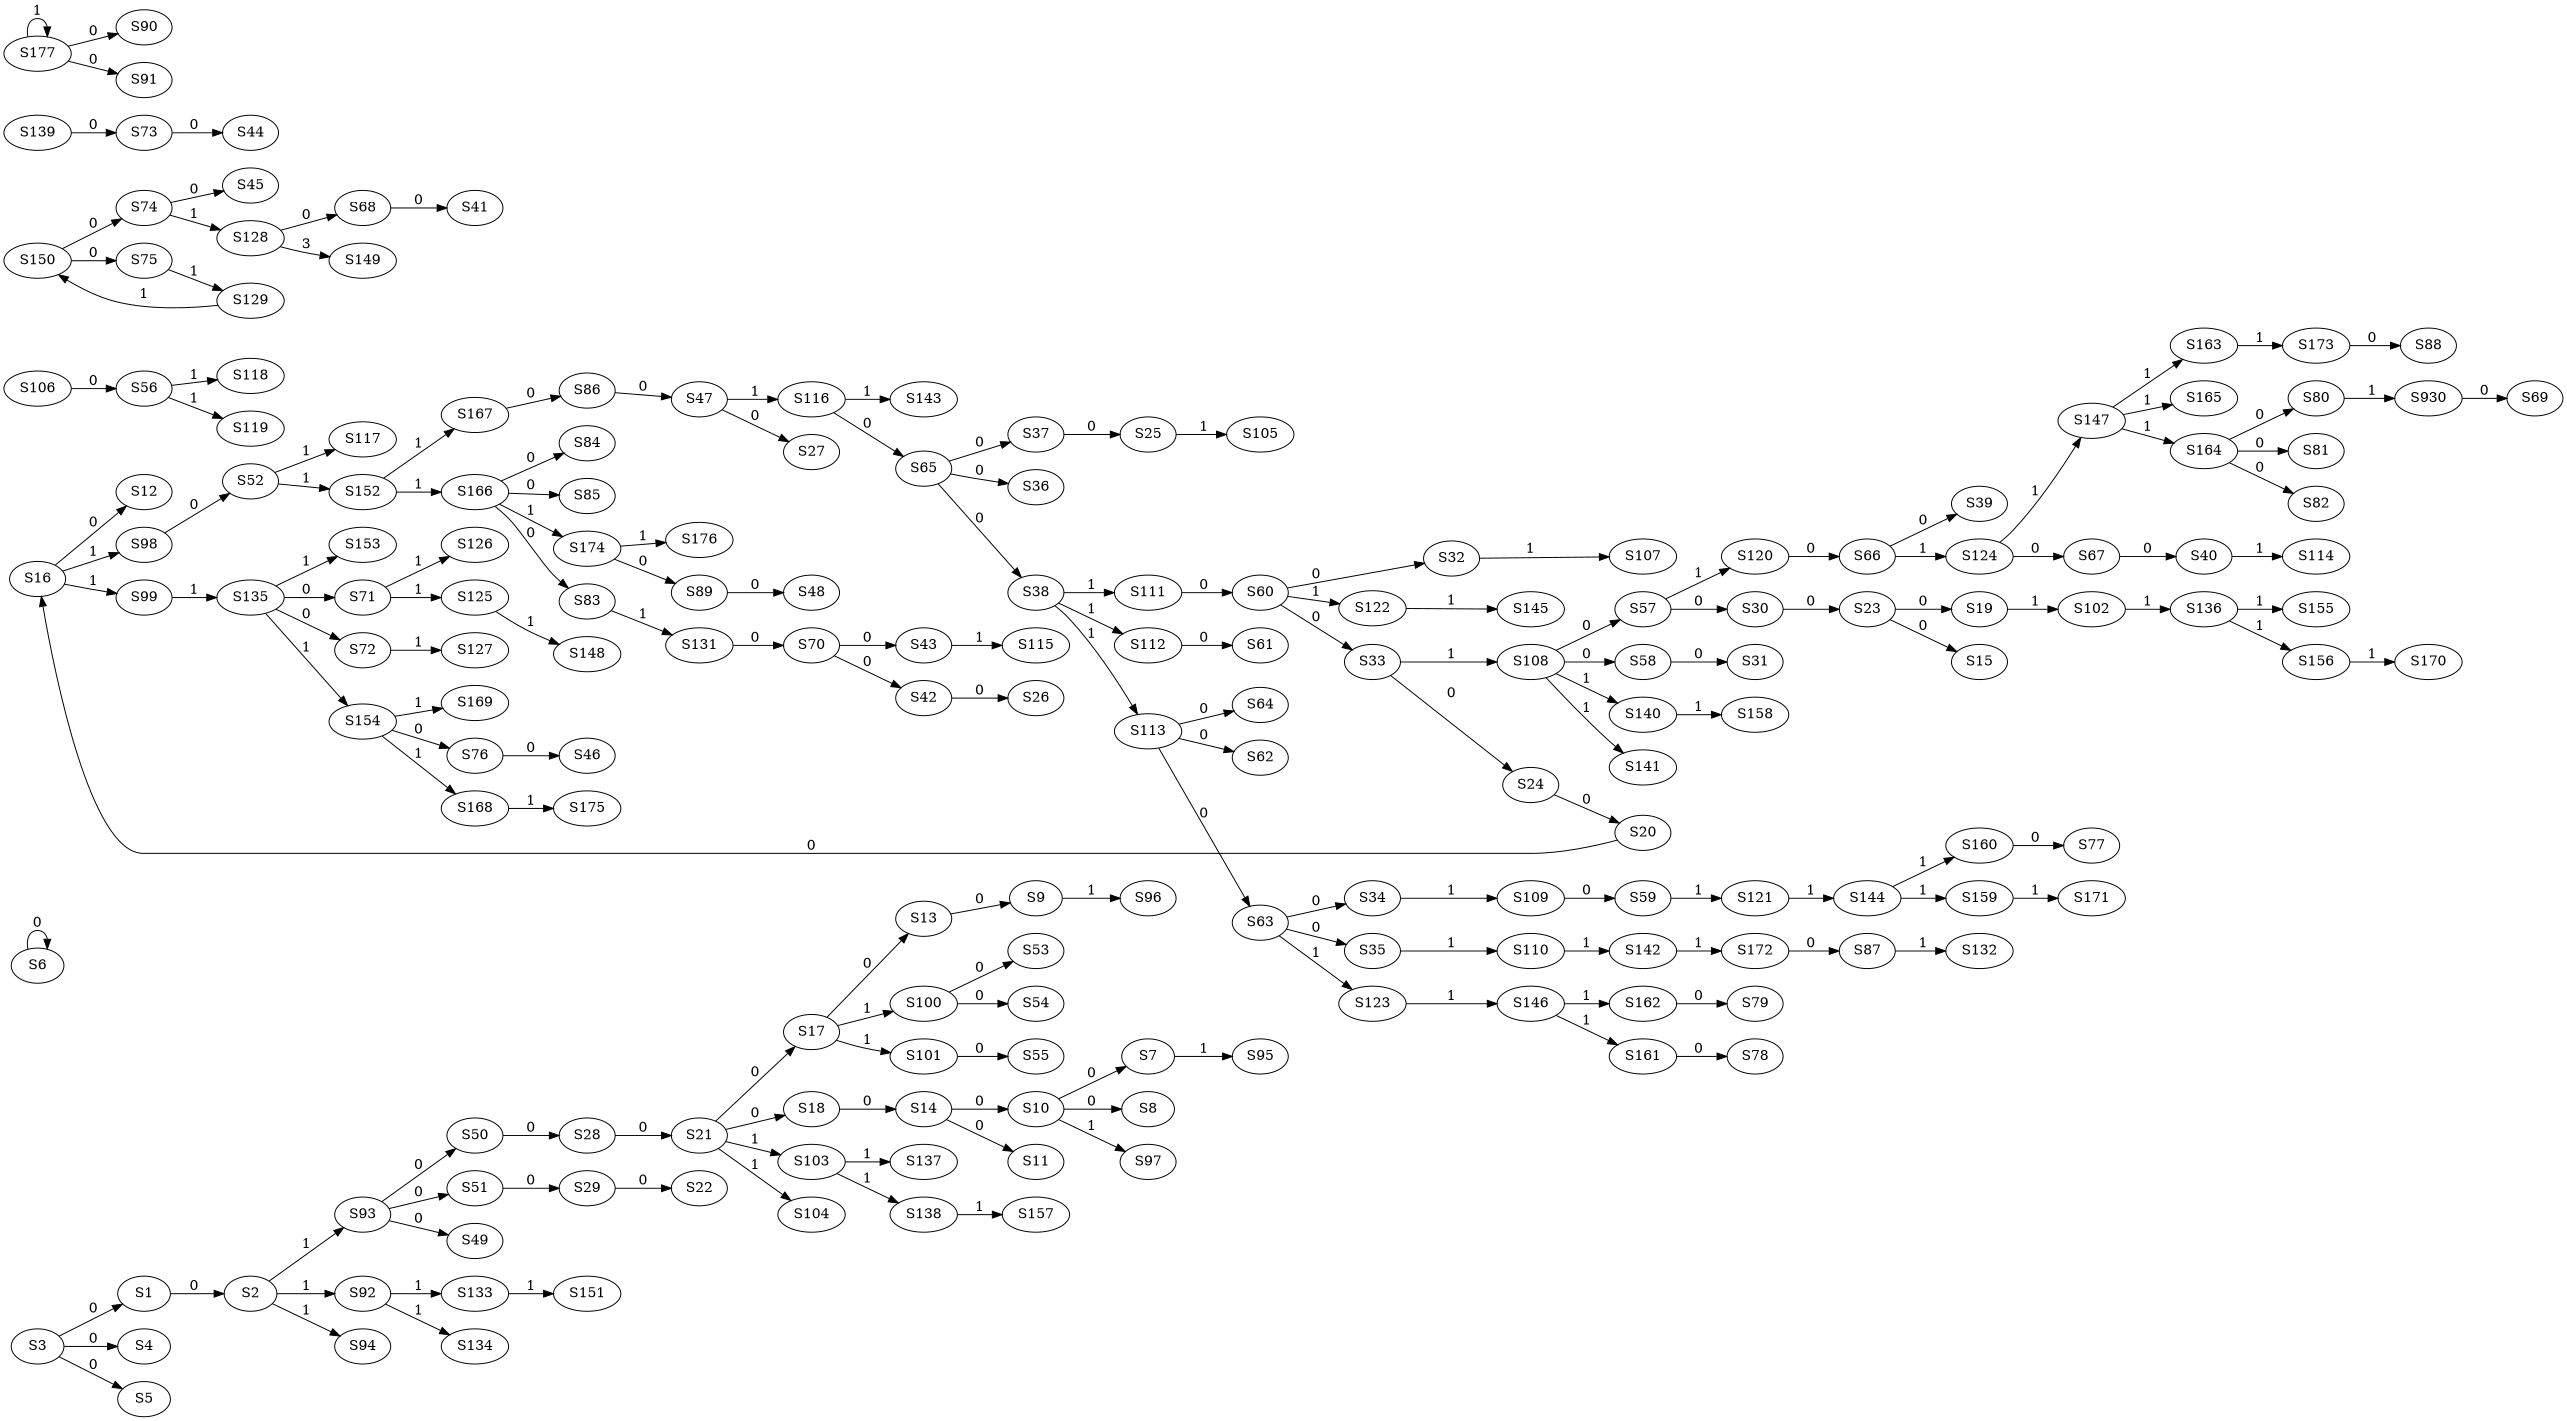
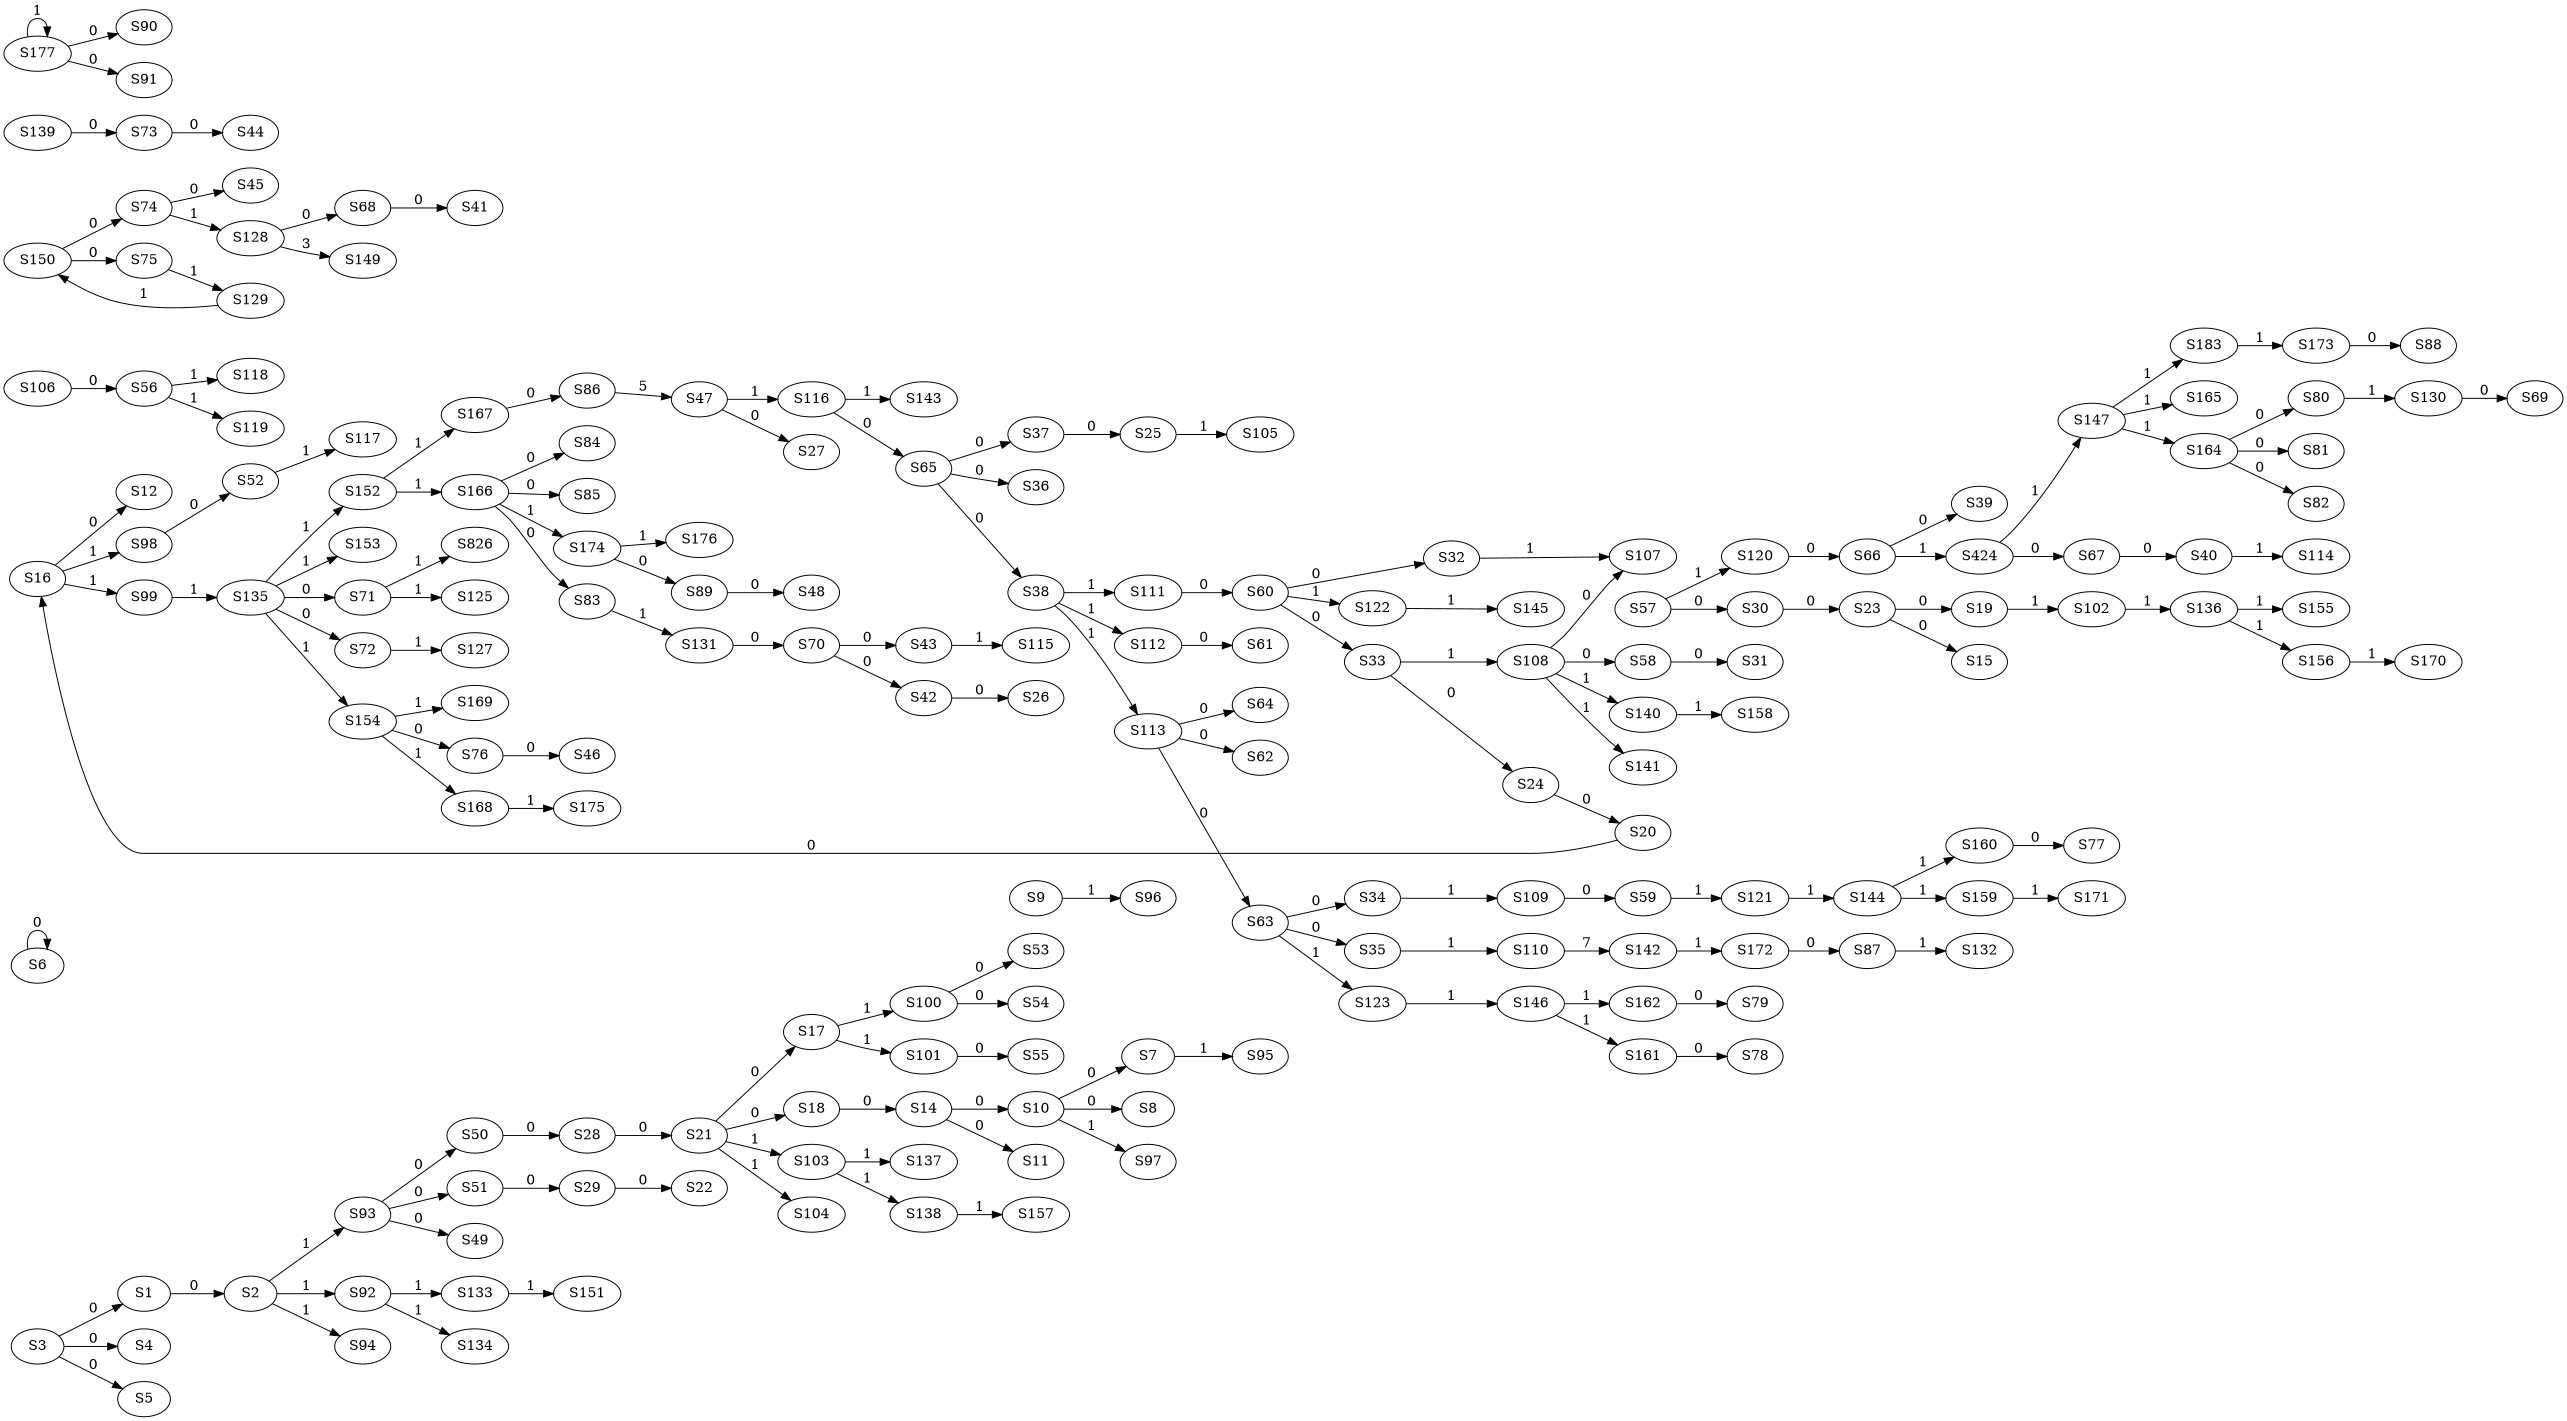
  strict digraph {
    rankdir=LR
    S1
    S2
    S93
    S92
    S94
    S3
    S4
    S5
    S50
    S51
    S49
    S133
    S134
    S6
    S10
    S7
    S8
    S97
    S95
-   S13
    S9
    S96
    S14
    S11
    S16
    S12
    S98
    S99
    S52
    S135
    S17
    S100
    S101
    S53
    S54
    S55
    S18
    S19
    S102
    S136
    S20
    S21
    S103
    S104
    S137
    S138
    S23
    S15
    S24
    S28
    S29
    S22
    S30
    S33
    S108
    S57
    S58
    S140
    S141
    S37
    S25
    S105
    S42
    S26
    S106
    S56
    S47
    S27
    S116
    S65
    S143
    S120
    S66
    S31
    S60
    S32
    S122
    S107
    S145
    S63
    S34
    S35
    S123
    S109
    S110
    S146
    S59
    S142
    S36
    S38
    S111
    S112
    S113
    S61
    S62
    S64
    S39
-   S124
+   S124 [label=S424]
    S67
    S147
    S40
    S114
    S68
    S41
    S70
    S43
    S115
    S73
    S44
    S74
    S45
    S128
    S149
    S76
    S46
    S86
    S89
    S48
    S117
    S118
    S119
    S139
    S158
    S121
    S144
    S164
-   S163
+   S163 [label=S183]
    S165
-   S130 [label=S930]
+   S130
    S69
    S131
    S71
    S72
    S154
    S152
    S153
    S125
-   S126
+   S126 [label=S826]
    S127
    S168
    S169
    S166
    S167
-   S148
    S150
    S75
    S129
    S175
    S160
    S77
    S161
    S78
    S172
    S87
    S162
    S79
    S80
    S81
    S82
    S83
    S84
    S85
    S174
    S176
    S132
    S173
    S88
    S177
    S90
    S91
    S151
    S155
    S156
    S157
    S159
    S170
    S171
    S1 -> S2 [label=0]
    S2 -> S93 [label=1]
    S2 -> S92 [label=1]
    S2 -> S94 [label=1]
    S93 -> S50 [label=0]
    S93 -> S51 [label=0]
    S93 -> S49 [label=0]
    S92 -> S133 [label=1]
    S92 -> S134 [label=1]
    S3 -> S1 [label=0]
    S3 -> S4 [label=0]
    S3 -> S5 [label=0]
    S50 -> S28 [label=0]
    S51 -> S29 [label=0]
    S133 -> S151 [label=1]
    S6 -> S6 [label=0]
    S10 -> S7 [label=0]
    S10 -> S8 [label=0]
    S10 -> S97 [label=1]
    S7 -> S95 [label=1]
-   S13 -> S9 [label=0]
    S9 -> S96 [label=1]
    S14 -> S10 [label=0]
    S14 -> S11 [label=0]
    S16 -> S12 [label=0]
    S16 -> S98 [label=1]
    S16 -> S99 [label=1]
    S98 -> S52 [label=0]
    S99 -> S135 [label=1]
    S52 -> S117 [label=1]
    S135 -> S71 [label=0]
    S135 -> S72 [label=0]
    S135 -> S154 [label=1]
-   S52 -> S152 [label=1]
+   S135 -> S152 [label=1]
    S135 -> S153 [label=1]
-   S17 -> S13 [label=0]
    S17 -> S100 [label=1]
    S17 -> S101 [label=1]
    S100 -> S53 [label=0]
    S100 -> S54 [label=0]
    S101 -> S55 [label=0]
    S18 -> S14 [label=0]
    S19 -> S102 [label=1]
    S102 -> S136 [label=1]
    S136 -> S155 [label=1]
    S136 -> S156 [label=1]
    S20 -> S16 [label=0]
    S21 -> S17 [label=0]
    S21 -> S18 [label=0]
    S21 -> S103 [label=1]
    S21 -> S104 [label=1]
    S103 -> S137 [label=1]
    S103 -> S138 [label=1]
    S138 -> S157 [label=1]
    S23 -> S19 [label=0]
    S23 -> S15 [label=0]
    S24 -> S20 [label=0]
    S28 -> S21 [label=0]
    S29 -> S22 [label=0]
    S30 -> S23 [label=0]
    S33 -> S24 [label=0]
    S33 -> S108 [label=1]
-   S108 -> S57 [label=0]
+   S108 -> S107 [label=0]
    S108 -> S58 [label=0]
    S108 -> S140 [label=1]
    S108 -> S141 [label=1]
    S57 -> S30 [label=0]
    S57 -> S120 [label=1]
    S58 -> S31 [label=0]
    S140 -> S158 [label=1]
    S37 -> S25 [label=0]
    S25 -> S105 [label=1]
    S42 -> S26 [label=0]
    S106 -> S56 [label=0]
    S56 -> S118 [label=1]
    S56 -> S119 [label=1]
    S47 -> S27 [label=0]
    S47 -> S116 [label=1]
    S116 -> S65 [label=0]
    S116 -> S143 [label=1]
    S65 -> S37 [label=0]
    S65 -> S36 [label=0]
    S65 -> S38 [label=0]
    S120 -> S66 [label=0]
    S66 -> S39 [label=0]
    S66 -> S124 [label=1]
    S60 -> S33 [label=0]
    S60 -> S32 [label=0]
    S60 -> S122 [label=1]
    S32 -> S107 [label=1]
    S122 -> S145 [label=1]
    S63 -> S34 [label=0]
    S63 -> S35 [label=0]
    S63 -> S123 [label=1]
    S34 -> S109 [label=1]
    S35 -> S110 [label=1]
    S123 -> S146 [label=1]
    S109 -> S59 [label=0]
-   S110 -> S142 [label=1]
+   S110 -> S142 [label=7]
    S146 -> S161 [label=1]
    S146 -> S162 [label=1]
    S59 -> S121 [label=1]
    S142 -> S172 [label=1]
    S38 -> S111 [label=1]
    S38 -> S112 [label=1]
    S38 -> S113 [label=1]
    S111 -> S60 [label=0]
    S112 -> S61 [label=0]
    S113 -> S63 [label=0]
    S113 -> S62 [label=0]
    S113 -> S64 [label=0]
    S124 -> S67 [label=0]
    S124 -> S147 [label=1]
    S67 -> S40 [label=0]
    S147 -> S164 [label=1]
    S147 -> S163 [label=1]
    S147 -> S165 [label=1]
    S40 -> S114 [label=1]
    S68 -> S41 [label=0]
    S70 -> S42 [label=0]
    S70 -> S43 [label=0]
    S43 -> S115 [label=1]
    S73 -> S44 [label=0]
    S74 -> S45 [label=0]
    S74 -> S128 [label=1]
    S128 -> S68 [label=0]
    S128 -> S149 [label=3]
    S76 -> S46 [label=0]
-   S86 -> S47 [label=0]
+   S86 -> S47 [label=5]
    S89 -> S48 [label=0]
    S139 -> S73 [label=0]
    S121 -> S144 [label=1]
    S144 -> S160 [label=1]
    S144 -> S159 [label=1]
    S164 -> S80 [label=0]
    S164 -> S81 [label=0]
    S164 -> S82 [label=0]
    S163 -> S173 [label=1]
    S130 -> S69 [label=0]
    S131 -> S70 [label=0]
    S71 -> S125 [label=1]
    S71 -> S126 [label=1]
    S72 -> S127 [label=1]
    S154 -> S76 [label=0]
    S154 -> S168 [label=1]
    S154 -> S169 [label=1]
    S152 -> S166 [label=1]
    S152 -> S167 [label=1]
-   S125 -> S148 [label=1]
    S168 -> S175 [label=1]
    S166 -> S83 [label=0]
    S166 -> S84 [label=0]
    S166 -> S85 [label=0]
    S166 -> S174 [label=1]
    S167 -> S86 [label=0]
    S150 -> S74 [label=0]
    S150 -> S75 [label=0]
    S75 -> S129 [label=1]
    S129 -> S150 [label=1]
    S160 -> S77 [label=0]
    S161 -> S78 [label=0]
    S172 -> S87 [label=0]
    S87 -> S132 [label=1]
    S162 -> S79 [label=0]
    S80 -> S130 [label=1]
    S83 -> S131 [label=1]
    S174 -> S89 [label=0]
    S174 -> S176 [label=1]
    S173 -> S88 [label=0]
    S177 -> S177 [label=1]
    S177 -> S90 [label=0]
    S177 -> S91 [label=0]
    S156 -> S170 [label=1]
    S159 -> S171 [label=1]
  }
